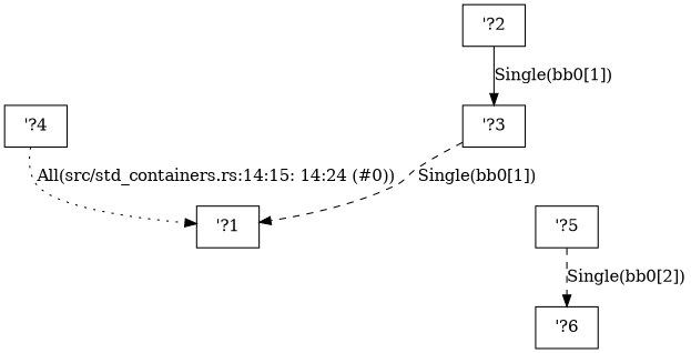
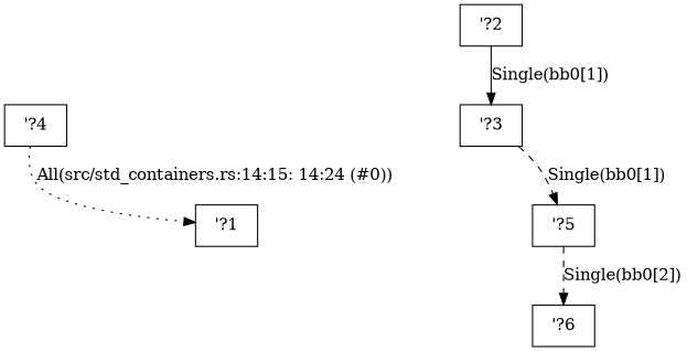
  digraph {
    node [shape=box]
    edge [style=dashed]
    n1 [label="\'?1"]
    n2 [label="\'?4"]
    n3 [label="\'?2"]
    n4 [label="\'?3"]
    n5 [label="\'?5"]
    n6 [label="\'?6"]
    n2 -> n1 [label="All(src/std_containers.rs:14:15: 14:24 (#0))" style=dotted]
    n3 -> n4 [label="Single(bb0[1])" style=solid]
-   n4 -> n1 [label="Single(bb0[1])"]
+   n4 -> n5 [label="Single(bb0[1])"]
    n5 -> n6 [label="Single(bb0[2])"]
  }
